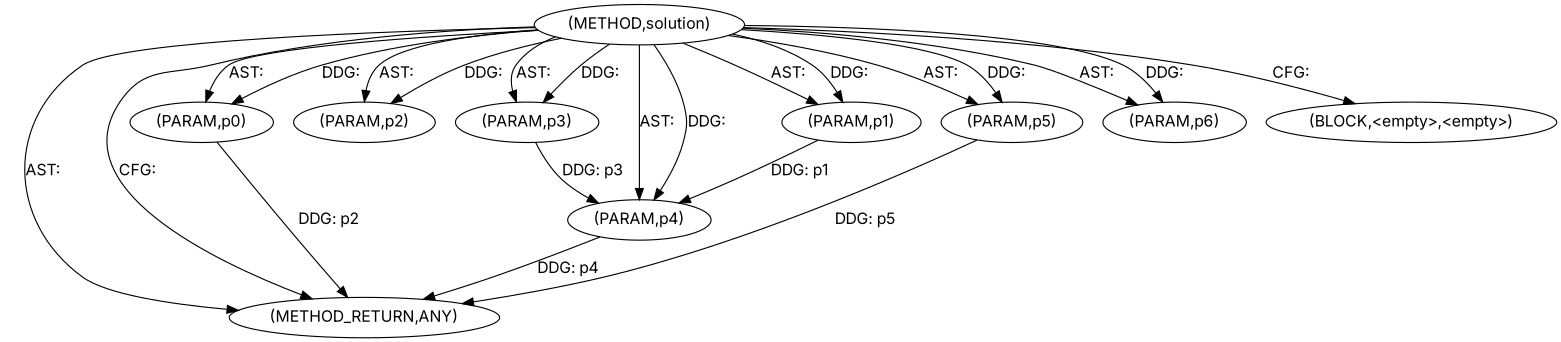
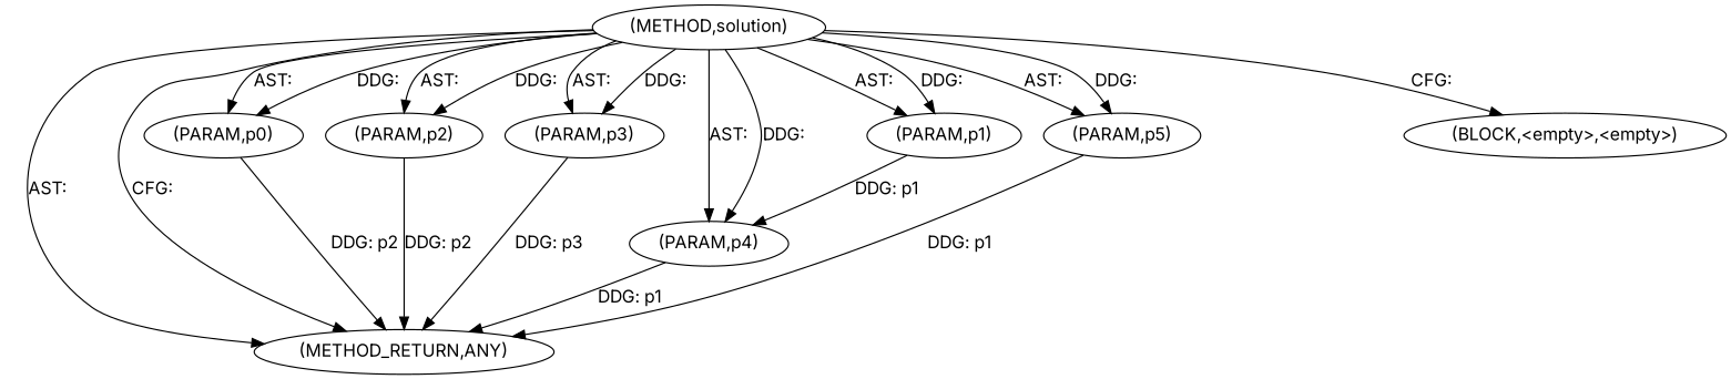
  digraph {
    fontname=Inter
    node [fontname=Inter]
    edge [fontname=Inter]
    n1 [label=<(METHOD,solution)>]
    n2 [label=<(PARAM,p0)>]
    n3 [label=<(PARAM,p1)>]
    n4 [label=<(PARAM,p2)>]
    n5 [label=<(PARAM,p3)>]
    n6 [label=<(PARAM,p4)>]
    n7 [label=<(PARAM,p5)>]
-   n8 [label=<(PARAM,p6)>]
    n9 [label=<(BLOCK,&lt;empty&gt;,&lt;empty&gt;)>]
    n10 [label=<(METHOD_RETURN,ANY)>]
    n1 -> n2 [label="AST: "]
    n1 -> n2 [label="DDG: "]
    n1 -> n3 [label="AST: "]
    n1 -> n3 [label="DDG: "]
    n1 -> n4 [label="AST: "]
    n1 -> n4 [label="DDG: "]
    n1 -> n5 [label="AST: "]
    n1 -> n5 [label="DDG: "]
    n1 -> n6 [label="AST: "]
    n1 -> n6 [label="DDG: "]
    n1 -> n7 [label="AST: "]
    n1 -> n7 [label="DDG: "]
-   n1 -> n8 [label="AST: "]
-   n1 -> n8 [label="DDG: "]
    n1 -> n9 [label="CFG: "]
    n1 -> n10 [label="AST: "]
    n1 -> n10 [label="CFG: "]
    n2 -> n10 [label="DDG: p2"]
    n3 -> n6 [label="DDG: p1"]
-   n5 -> n6 [label="DDG: p3"]
-   n6 -> n10 [label="DDG: p4"]
-   n7 -> n10 [label="DDG: p5"]
+   n4 -> n10 [label="DDG: p2"]
+   n5 -> n10 [label="DDG: p3"]
+   n6 -> n10 [label="DDG: p1"]
+   n7 -> n10 [label="DDG: p1"]
  }
